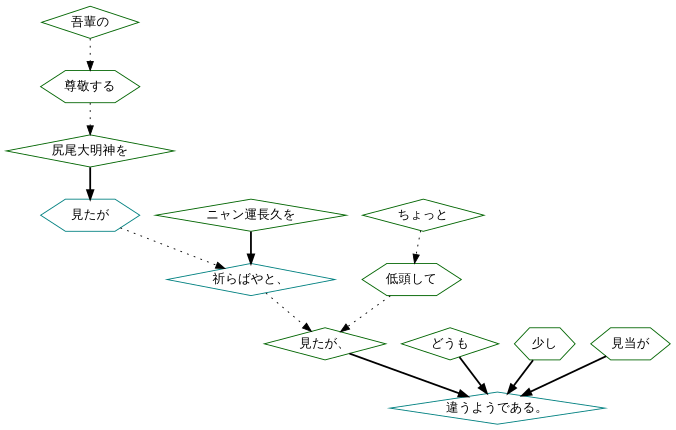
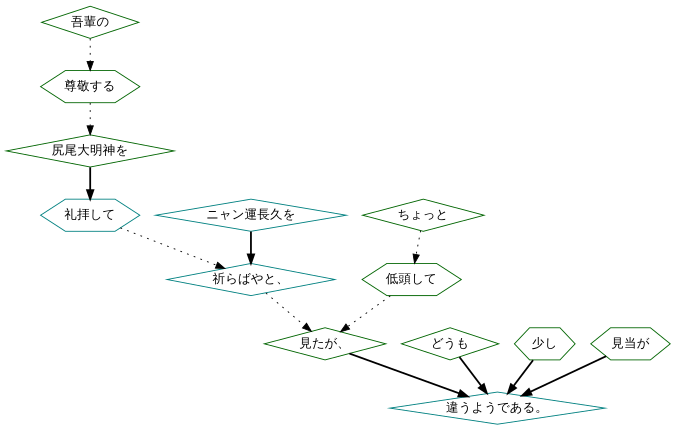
  digraph {
    node [color=darkgreen shape=diamond]
    edge [style=dotted]
    n1 [label="吾輩の"]
    n2 [label="尊敬する" shape=hexagon]
    n3 [label="尻尾大明神を"]
-   n4 [color=teal label="見たが" shape=hexagon]
+   n4 [color=teal label="礼拝して" shape=hexagon]
    n5 [color=teal label="祈らばやと、"]
    n6 [label="見たが、"]
-   n7 [label="ニャン運長久を"]
+   n7 [color=teal label="ニャン運長久を"]
    n8 [color=teal label="違うようである。"]
    n9 [label="ちょっと"]
    n10 [label="低頭して" shape=hexagon]
    n11 [label="どうも"]
    n12 [label="少し" shape=hexagon]
    n13 [label="見当が" shape=hexagon]
    n1 -> n2
    n2 -> n3
    n3 -> n4 [style=bold]
    n4 -> n5
    n5 -> n6
    n6 -> n8 [style=bold]
    n7 -> n5 [style=bold]
    n9 -> n10
    n10 -> n6
    n11 -> n8 [style=bold]
    n12 -> n8 [style=bold]
    n13 -> n8 [style=bold]
  }
